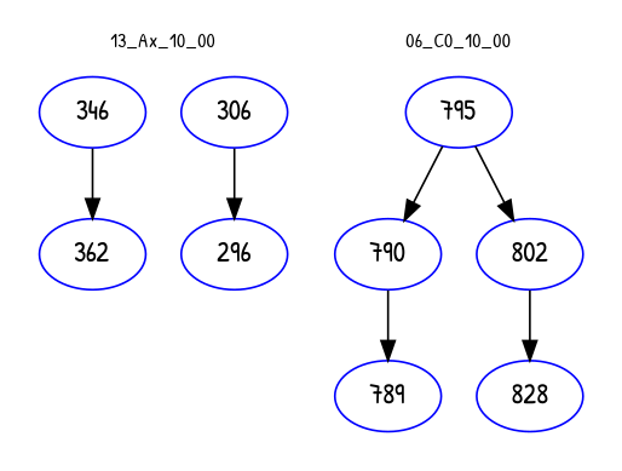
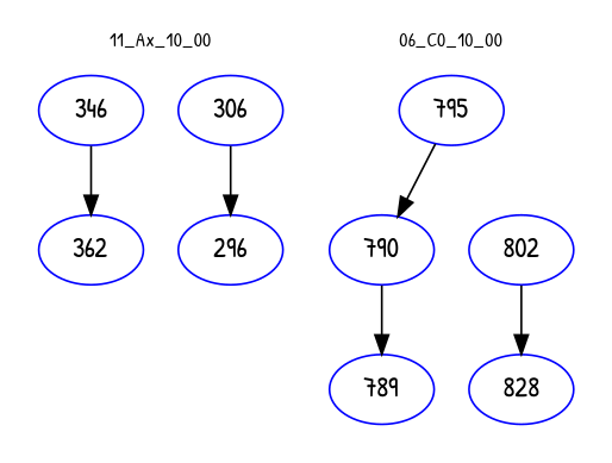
  digraph {
    fontname="Patrick Hand"
    node [color=blue fontname="Patrick Hand"]
    edge [color=black fontname="Patrick Hand"]
    n1 [label=306]
    n2 [label=346]
    n3 [label=296]
    n4 [label=362]
    n5 [label=795]
    n6 [label=790]
    n7 [label=802]
    n8 [label=789]
    n9 [label=828]
    subgraph cluster_1 {
      color=white
      fontsize=10
-     label="13_Ax_10_00"
+     label="11_Ax_10_00"
      n1
      n2
      n3
      n4
    }
    subgraph cluster_2 {
      color=white
      fontsize=10
      label="06_C0_10_00"
      n5
      n6
      n7
      n8
      n9
    }
    n1 -> n3
    n2 -> n4
    n5 -> n6
-   n5 -> n7
    n6 -> n8
    n7 -> n9
  }
